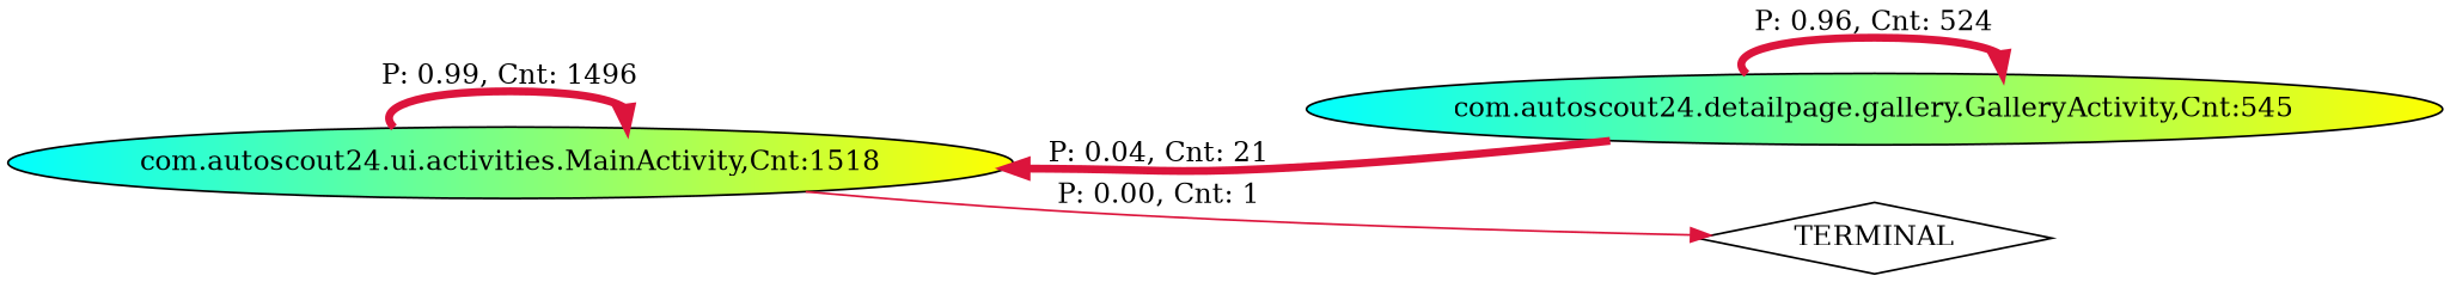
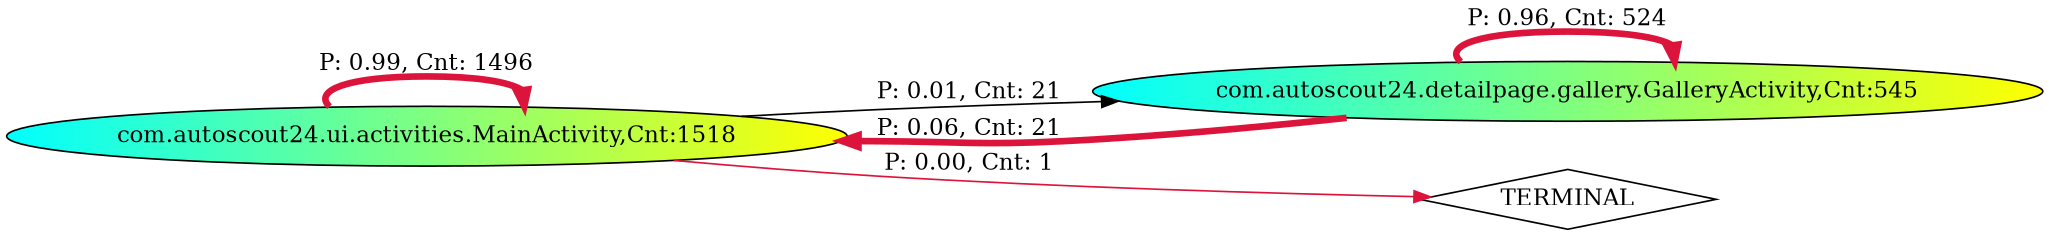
  digraph {
    rankdir=LR
    node [fillcolor="cyan:yellow" style=filled]
    edge [color=crimson penwidth=4]
    n1 [label="com.autoscout24.ui.activities.MainActivity,Cnt:1518"]
    n2 [label="com.autoscout24.detailpage.gallery.GalleryActivity,Cnt:545"]
    n3 [label=TERMINAL shape=diamond fillcolor="" style=""]
    n1 -> n1 [label="P: 0.99, Cnt: 1496"]
+   n1 -> n2 [label="P: 0.01, Cnt: 21" color="" penwidth=""]
    n1 -> n3 [label="P: 0.00, Cnt: 1" penwidth=""]
-   n2 -> n1 [label="P: 0.04, Cnt: 21"]
+   n2 -> n1 [label="P: 0.06, Cnt: 21"]
    n2 -> n2 [label="P: 0.96, Cnt: 524"]
  }
